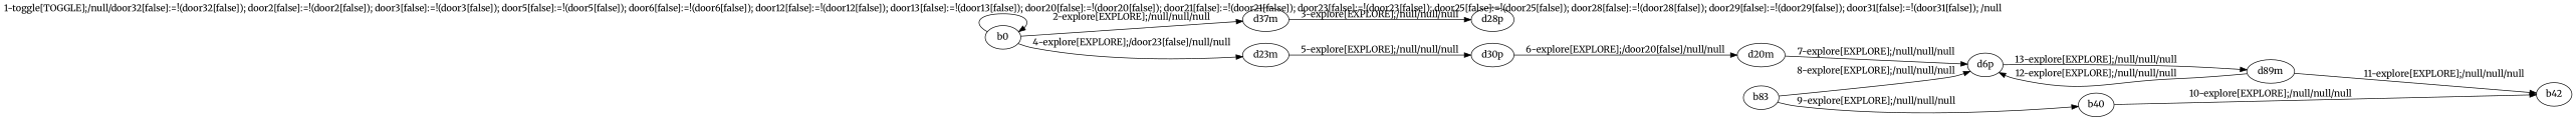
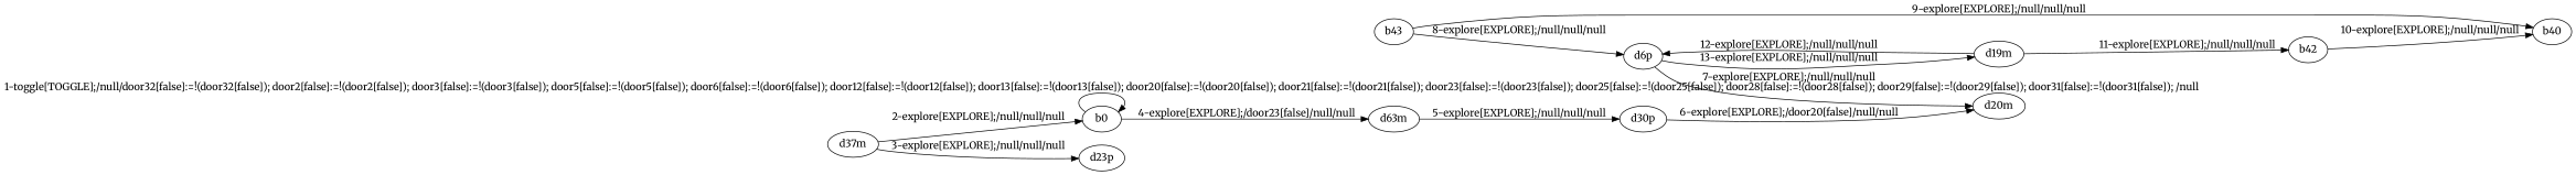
  digraph {
    fontname=Merriweather
    rankdir=LR
    node [fontname=Merriweather]
    edge [fontname=Merriweather]
    b0
    n2 [label=d37m]
-   d23m
-   d23p [label=d28p]
+   d23m [label=d63m]
+   d23p
    n5 [label=d30p]
    d20m
    d6p
-   d19m [label=d89m]
-   b43 [label=b83]
+   d19m
+   b43
    b40
    b42
    b0 -> b0 [label="1-toggle[TOGGLE];/null/door32[false]:=!(door32[false]); door2[false]:=!(door2[false]); door3[false]:=!(door3[false]); door5[false]:=!(door5[false]); door6[false]:=!(door6[false]); door12[false]:=!(door12[false]); door13[false]:=!(door13[false]); door20[false]:=!(door20[false]); door21[false]:=!(door21[false]); door23[false]:=!(door23[false]); door25[false]:=!(door25[false]); door28[false]:=!(door28[false]); door29[false]:=!(door29[false]); door31[false]:=!(door31[false]); /null"]
-   b0 -> n2 [label="2-explore[EXPLORE];/null/null/null"]
+   n2 -> b0 [label="2-explore[EXPLORE];/null/null/null"]
    b0 -> d23m [label="4-explore[EXPLORE];/door23[false]/null/null"]
    n2 -> d23p [label="3-explore[EXPLORE];/null/null/null"]
    d23m -> n5 [label="5-explore[EXPLORE];/null/null/null"]
    n5 -> d20m [label="6-explore[EXPLORE];/door20[false]/null/null"]
-   d20m -> d6p [label="7-explore[EXPLORE];/null/null/null"]
+   d6p -> d20m [label="7-explore[EXPLORE];/null/null/null"]
    d6p -> d19m [label="13-explore[EXPLORE];/null/null/null"]
    d19m -> d6p [label="12-explore[EXPLORE];/null/null/null"]
    d19m -> b42 [label="11-explore[EXPLORE];/null/null/null"]
    b43 -> d6p [label="8-explore[EXPLORE];/null/null/null"]
    b43 -> b40 [label="9-explore[EXPLORE];/null/null/null"]
-   b40 -> b42 [label="10-explore[EXPLORE];/null/null/null"]
+   b42 -> b40 [label="10-explore[EXPLORE];/null/null/null"]
  }
